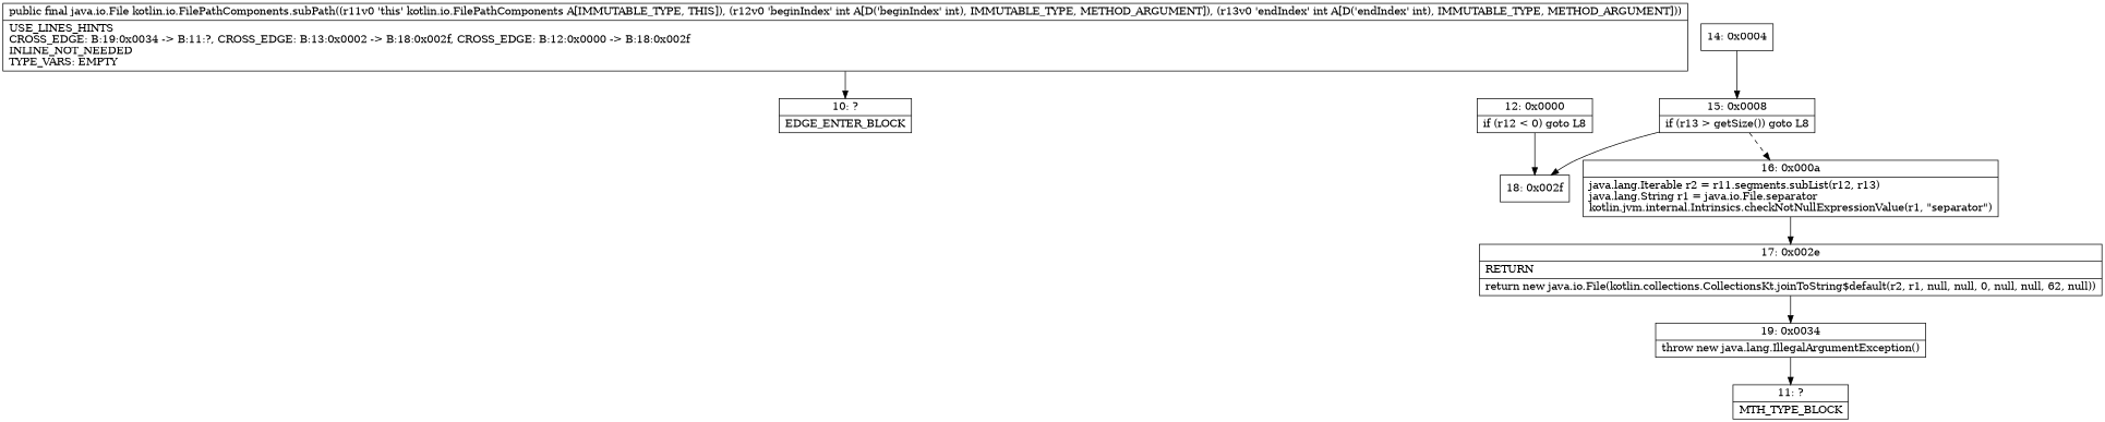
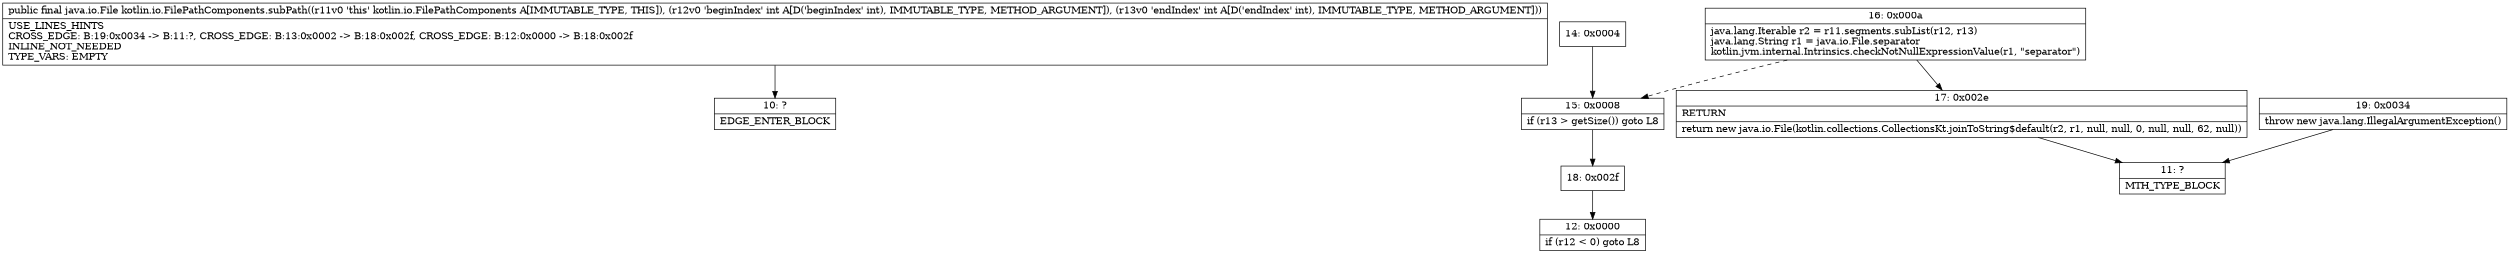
  digraph {
    node [shape=record]
    n1 [label="{10\:\ ?|EDGE_ENTER_BLOCK\l}"]
    n2 [label="{12\:\ 0x0000|if (r12 \< 0) goto L8\l}"]
    n3 [label="{18\:\ 0x002f}"]
    n4 [label="{14\:\ 0x0004}"]
    n5 [label="{15\:\ 0x0008|if (r13 \> getSize()) goto L8\l}"]
    n6 [label="{16\:\ 0x000a|java.lang.Iterable r2 = r11.segments.subList(r12, r13)\ljava.lang.String r1 = java.io.File.separator\lkotlin.jvm.internal.Intrinsics.checkNotNullExpressionValue(r1, \"separator\")\l}"]
    n7 [label="{17\:\ 0x002e|RETURN\l|return new java.io.File(kotlin.collections.CollectionsKt.joinToString$default(r2, r1, null, null, 0, null, null, 62, null))\l}"]
    n8 [label="{11\:\ ?|MTH_TYPE_BLOCK\l}"]
    n9 [label="{19\:\ 0x0034|throw new java.lang.IllegalArgumentException()\l}"]
    n10 [label="{public final java.io.File kotlin.io.FilePathComponents.subPath((r11v0 'this' kotlin.io.FilePathComponents A[IMMUTABLE_TYPE, THIS]), (r12v0 'beginIndex' int A[D('beginIndex' int), IMMUTABLE_TYPE, METHOD_ARGUMENT]), (r13v0 'endIndex' int A[D('endIndex' int), IMMUTABLE_TYPE, METHOD_ARGUMENT]))  | USE_LINES_HINTS\lCROSS_EDGE: B:19:0x0034 \-\> B:11:?, CROSS_EDGE: B:13:0x0002 \-\> B:18:0x002f, CROSS_EDGE: B:12:0x0000 \-\> B:18:0x002f\lINLINE_NOT_NEEDED\lTYPE_VARS: EMPTY\l}"]
-   n2 -> n3
+   n3 -> n2
    n4 -> n5
    n5 -> n3
-   n5 -> n6 [style=dashed]
+   n6 -> n5 [style=dashed]
    n6 -> n7
-   n7 -> n9
+   n7 -> n8
    n9 -> n8
    n10 -> n1
  }
